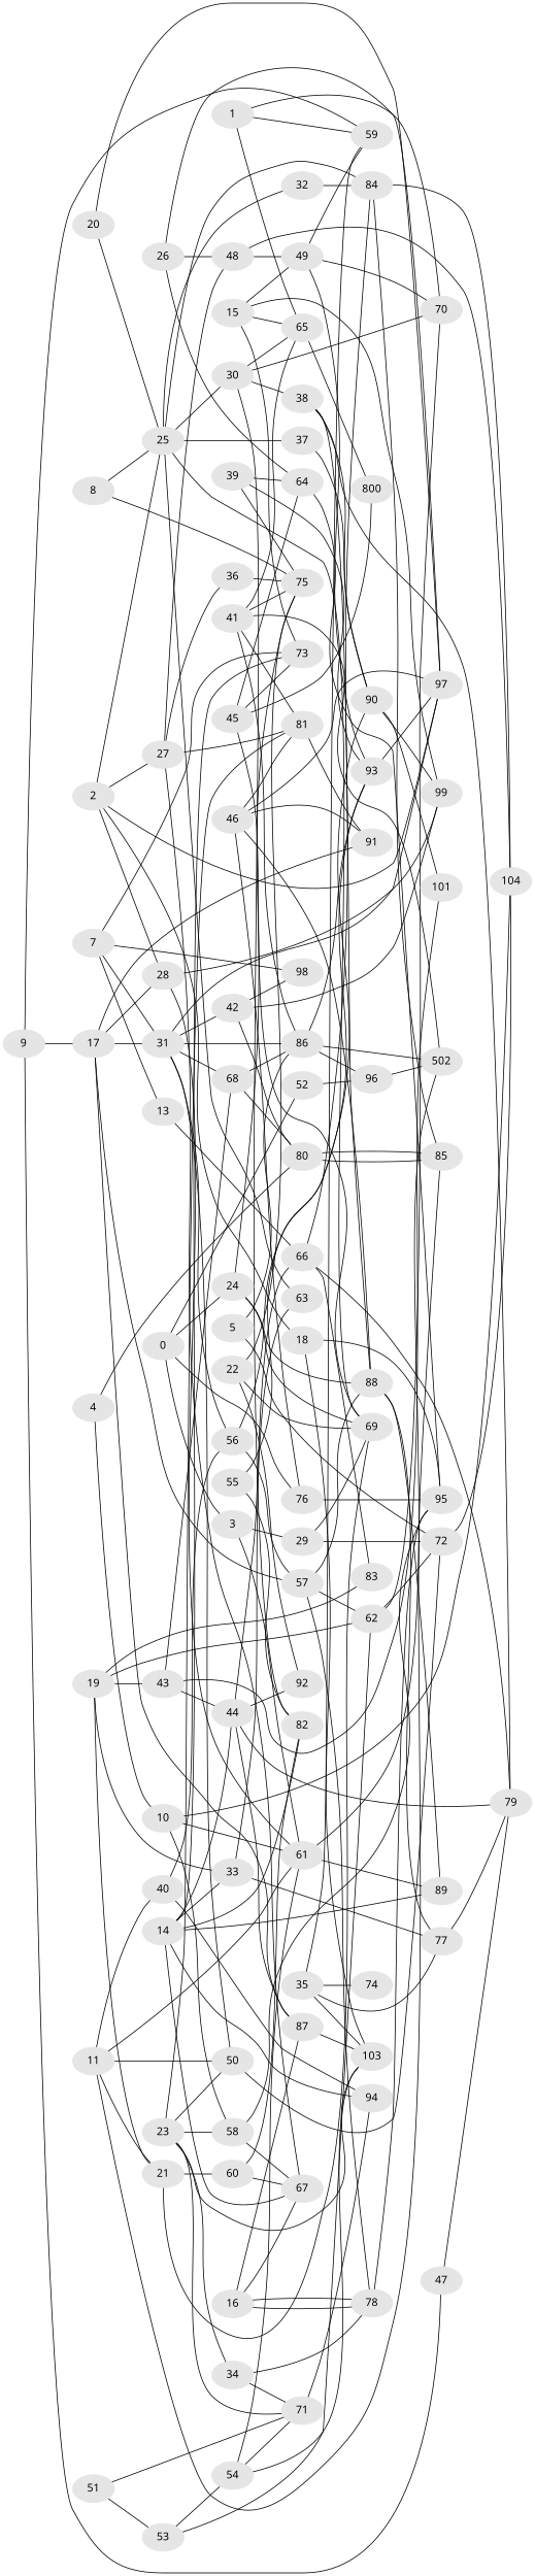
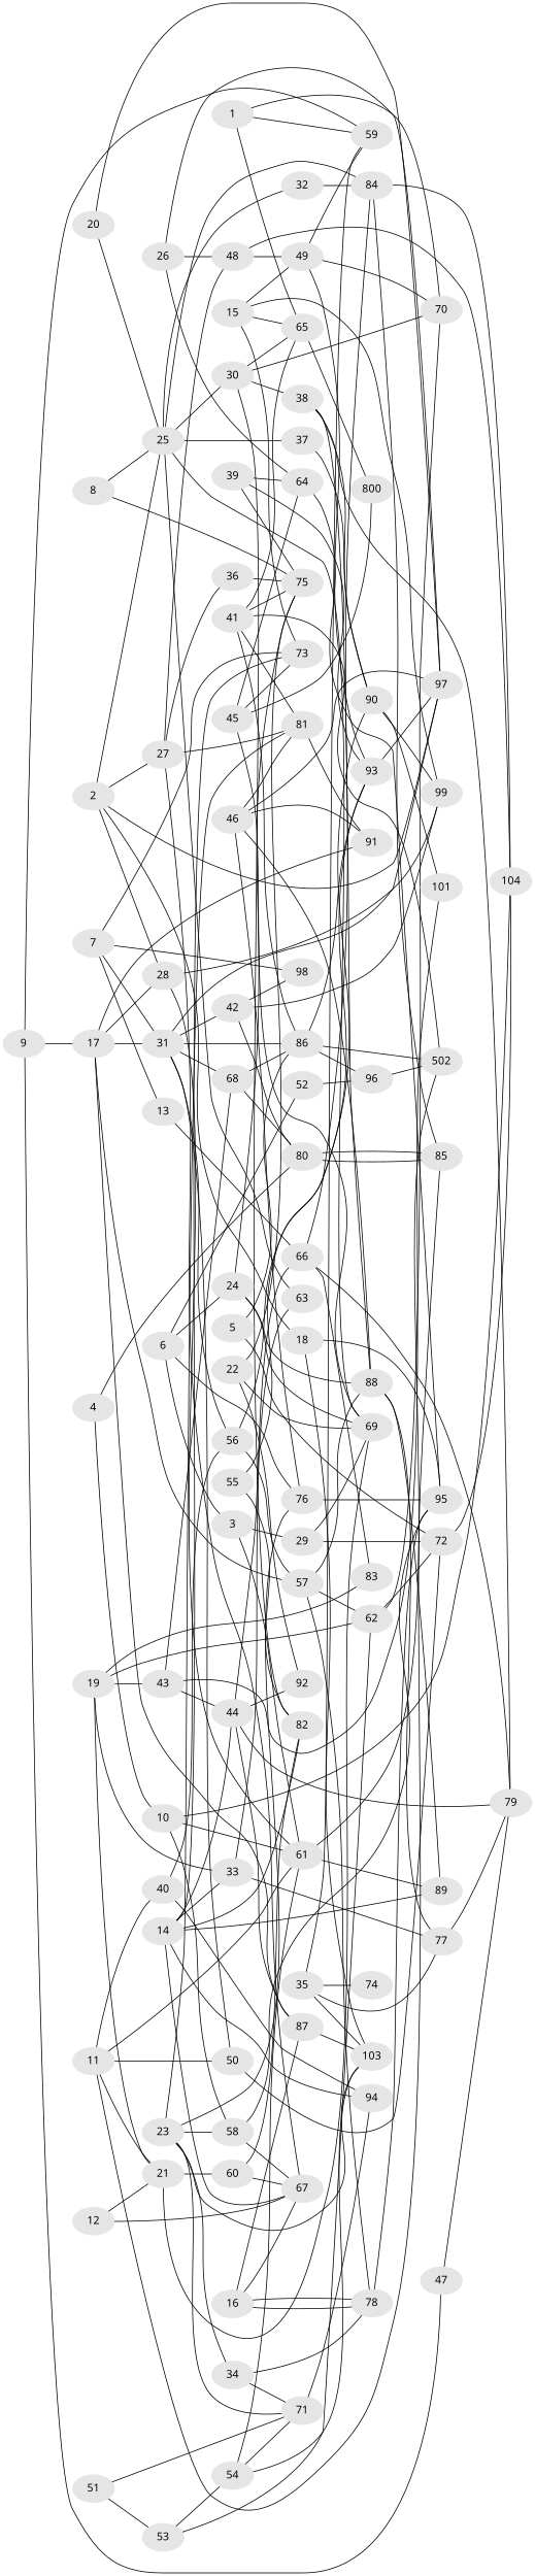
  graph {
    fontname="Noto Sans"
    rankdir=LR
    node [color=gray90 fontname="Noto Sans" style=filled]
    edge [fontname="Noto Sans"]
    1
    59
    65
    70
    n5 [label=800]
    2
    18
    25
    27
    28
    97
    95
    103
    69
    30
    32
    37
    63
    84
    67
    81
    48
    36
    61
    99
    3
    29
    72
    89
    n30 [label=502]
    4
    10
    80
    58
    104
    85
    5
    86
    93
    96
-   6 [label=0]
+   6
    24
    52
    76
    75
    88
    31
    50
    42
    56
    68
    7
    13
    73
    98
    66
    8
    9
    17
    47
    87
    57
    91
    79
    11
    21
    40
    60
    94
+   12
    83
    14
    33
    44
    82
    77
    92
    15
    49
    16
    78
    62
    19
    43
    101
    20
    22
    23
    34
    71
    38
    90
    26
    64
    35
    74
    39
    41
    45
    46
    51
    53
    54
    55
    1 -- 59
    1 -- 65
    1 -- 70
    65 -- n5
    2 -- 18
    2 -- 25
    2 -- 27
    2 -- 28
    2 -- 97
    18 -- 95
    18 -- 103
    25 -- 69
    25 -- 30
    25 -- 32
    25 -- 37
    25 -- 63
    25 -- 84
    27 -- 67
    27 -- 81
    27 -- 48
    27 -- 36
    28 -- 61
    28 -- 99
    30 -- 65
    30 -- 70
    30 -- 82
    30 -- 38
    32 -- 84
    37 -- 90
    84 -- 104
    84 -- 85
    81 -- 91
    48 -- 104
    48 -- 49
    36 -- 75
    61 -- 89
    61 -- n30
    3 -- 61
    3 -- 29
    29 -- 69
    29 -- 72
    72 -- 104
    4 -- 10
    4 -- 80
    10 -- 61
    10 -- 58
    10 -- 104
    80 -- 85
    80 -- 85
    58 -- 95
    58 -- 67
    5 -- 72
    5 -- 86
    86 -- n30
    86 -- 93
    86 -- 96
    93 -- 97
    96 -- n30
    6 -- 3
    6 -- 24
    6 -- 52
    6 -- 76
    24 -- 69
    24 -- 75
    24 -- 88
    52 -- 96
    76 -- 95
    88 -- 89
    88 -- 77
    31 -- 97
    31 -- 86
    31 -- 50
    31 -- 42
    31 -- 56
    31 -- 68
    50 -- 72
    42 -- 99
    42 -- 80
    42 -- 98
    56 -- 93
    56 -- 57
    68 -- 80
    68 -- 86
    7 -- 31
    7 -- 13
    7 -- 73
    7 -- 98
    13 -- 66
    66 -- 84
    66 -- 79
    66 -- 83
    8 -- 25
    8 -- 75
    9 -- 59
    9 -- 17
    9 -- 47
    17 -- 28
    17 -- 31
    17 -- 87
    17 -- 57
    17 -- 91
    47 -- 79
    87 -- 103
    57 -- 88
    57 -- 78
    57 -- 62
    11 -- 61
    11 -- 85
    11 -- 50
    11 -- 21
    11 -- 40
    21 -- 69
    21 -- 60
    40 -- 56
    40 -- 94
    60 -- 67
    60 -- 82
+   12 -- 67
+   12 -- 21
    14 -- 67
    14 -- 89
    14 -- 73
    14 -- 94
    14 -- 33
    14 -- 44
    14 -- 82
    33 -- 63
    33 -- 77
    44 -- 66
    44 -- 87
    44 -- 79
    44 -- 92
    77 -- 79
    15 -- 65
    15 -- 99
    15 -- 73
    15 -- 49
    49 -- 59
    49 -- 70
    49 -- 93
    16 -- 67
    16 -- 87
    16 -- 78
    16 -- 78
    78 -- 95
    62 -- 70
    62 -- 72
    19 -- 21
    19 -- 83
    19 -- 33
    19 -- 62
    19 -- 43
    43 -- 68
    43 -- 44
    43 -- 101
    20 -- 25
    20 -- 97
    22 -- 69
    22 -- 75
    22 -- 92
    23 -- 103
    23 -- 81
    23 -- 58
-   23 -- 50
+   23 -- 76
    23 -- 34
    23 -- 71
    34 -- 78
    34 -- 71
    71 -- 94
    38 -- 88
    38 -- 79
    38 -- 90
    90 -- 99
    90 -- 101
    26 -- 97
    26 -- 48
    26 -- 64
    64 -- 95
    35 -- 59
    35 -- 103
    35 -- 77
    35 -- 74
    39 -- 93
    39 -- 75
    39 -- 64
    41 -- 65
    41 -- 81
    41 -- n30
    41 -- 86
    41 -- 75
    45 -- n5
    45 -- 69
    45 -- 73
    45 -- 64
    46 -- 97
    46 -- 81
    46 -- 76
    46 -- 88
    46 -- 91
    51 -- 71
    51 -- 53
    53 -- 62
    53 -- 54
    54 -- 103
    54 -- 61
    54 -- 71
    55 -- 82
    55 -- 90
  }
